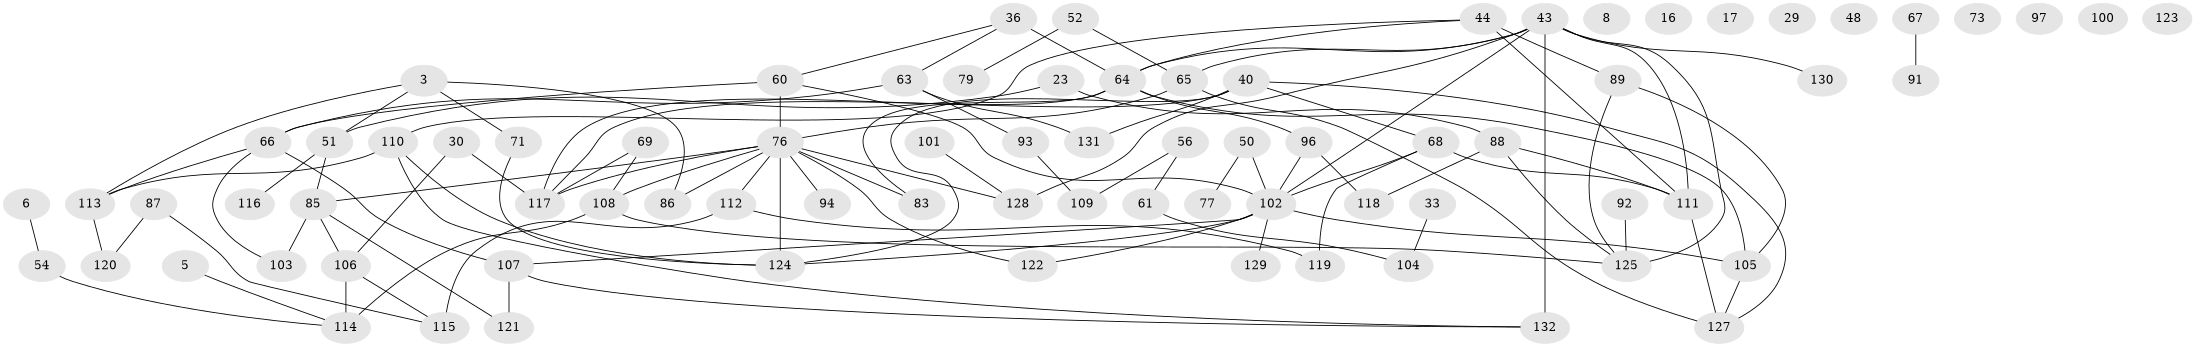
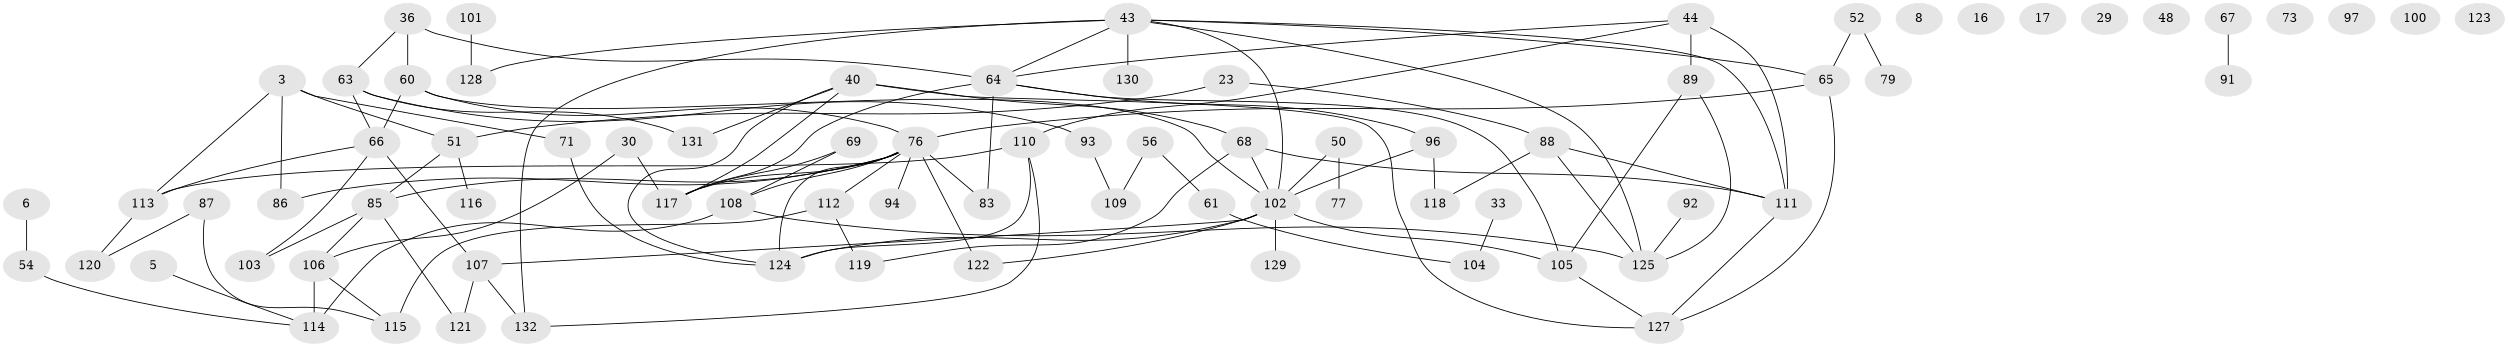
  graph {
    node [color=gray90 style=filled]
    3
    51
    71
    86
    113
    85 [super="+47+84"]
    116
    124 [super="+24+70"]
    120
    114 [super="+74"]
    5
    6
    54
    8
    16
    17
    23
    88
    111
    125 [super="+34+75"]
    118 [super="+12"]
    29
    30 [super="+2"]
    117 [super="+59"]
    106 [super="+95"]
    33
    104
    36 [super="+22"]
    60 [super="+1+25"]
    63 [super="+20"]
    64 [super="+38"]
    102 [super="+90+81+98"]
    66 [super="+37"]
    76 [super="+19+31"]
    131
    93
    83
    96 [super="+35"]
    105 [super="+82"]
    40 [super="+26"]
    68
    127 [super="+55+80"]
    119
    43 [super="+7+13+32"]
    65 [super="+28+39+41"]
    128 [super="+14+126"]
    130
    132 [super="+45"]
    107
    122
    129
    44 [super="+9"]
    89 [super="+72"]
    110
    48
    50
    77
    103
    121 [super="+78"]
    52
    79
    56
    61
    109
    108
    94
    112 [super="+46"]
    67
    91
    69
    73
    115 [super="+99"]
    87
    92
    97
    100
    101
    123
    3 -- 51
    3 -- 71
    3 -- 86
    3 -- 113
    51 -- 85
    51 -- 116
    71 -- 124
    113 -- 120
    85 -- 106
    85 -- 103
    85 -- 121
    5 -- 114
    6 -- 54
    54 -- 114
    23 -- 51
    23 -- 88
    88 -- 111
    88 -- 125
    88 -- 118
    111 -- 127
    30 -- 117
    30 -- 106 [weight=2]
    106 -- 114 [weight=2]
    106 -- 115
    33 -- 104
    36 -- 60
    36 -- 63
    36 -- 64 [weight=2]
    60 -- 102
    60 -- 66 [weight=2]
    60 -- 76
    63 -- 66
    63 -- 131
    63 -- 93
    64 -- 117
    64 -- 83
    64 -- 96
    64 -- 105
    102 -- 124
    102 -- 105
    102 -- 107
    102 -- 122
    102 -- 129
    66 -- 113
    66 -- 107
    66 -- 103
    76 -- 86
    76 -- 85
    76 -- 124
    76 -- 117
    76 -- 83
-   76 -- 128
    76 -- 122
    76 -- 108
    76 -- 94
    76 -- 112 [weight=2]
    93 -- 109
    96 -- 118
    96 -- 102
    105 -- 127
    40 -- 124
    40 -- 117
    40 -- 131
    40 -- 68 [weight=2]
    40 -- 127
    68 -- 111
    68 -- 102
    68 -- 119
    43 -- 111
    43 -- 125
    43 -- 64
    43 -- 102
    43 -- 65 [weight=2]
    43 -- 128
    43 -- 130
    43 -- 132 [weight=3]
    65 -- 76 [weight=2]
    65 -- 127
    107 -- 132
    107 -- 121
    44 -- 111
    44 -- 64
    44 -- 89 [weight=2]
    44 -- 110
    89 -- 125
    89 -- 105
    110 -- 113
    110 -- 124
    110 -- 132
    50 -- 102
    50 -- 77
    52 -- 65
    52 -- 79
    56 -- 61
    56 -- 109
    61 -- 104
    108 -- 114
    108 -- 125
    112 -- 119
    112 -- 115 [weight=3]
    67 -- 91
    69 -- 117
    69 -- 108
    87 -- 120
    87 -- 115
    92 -- 125
    101 -- 128
  }
